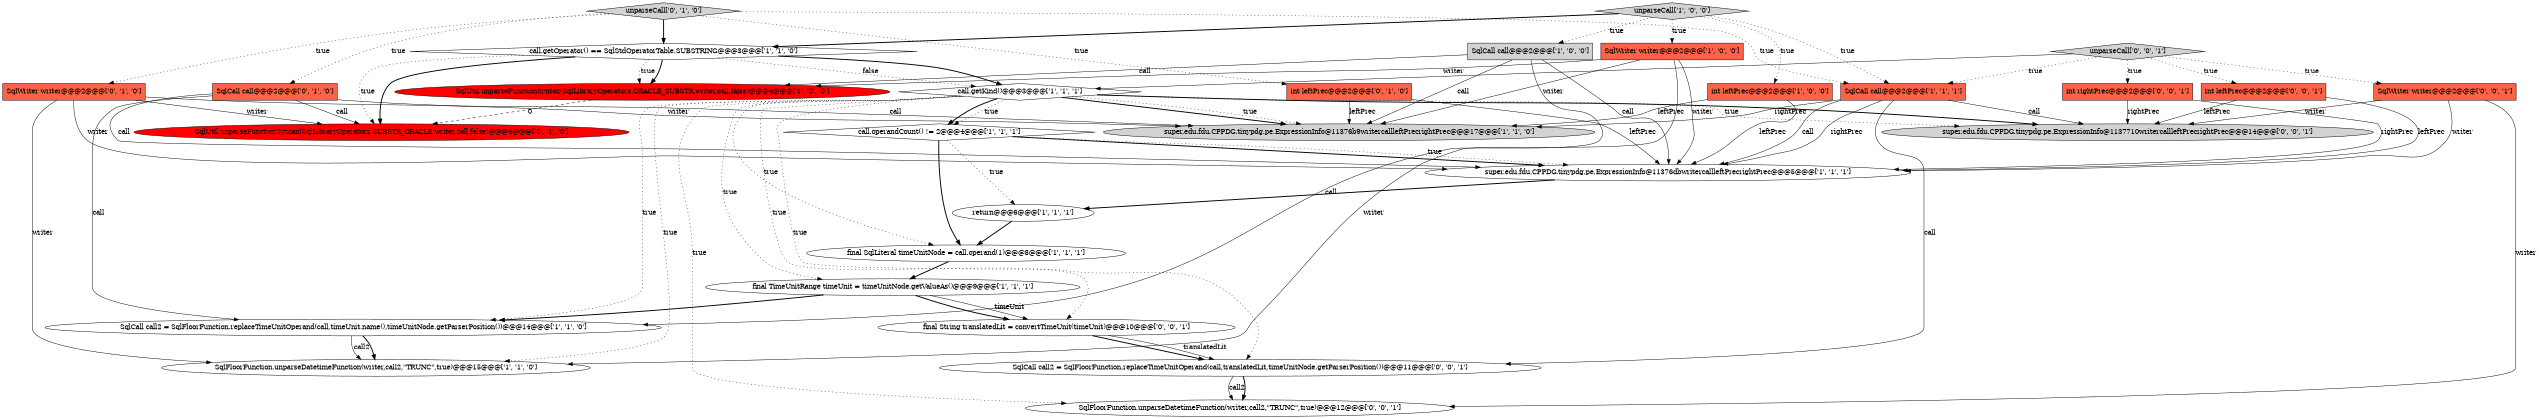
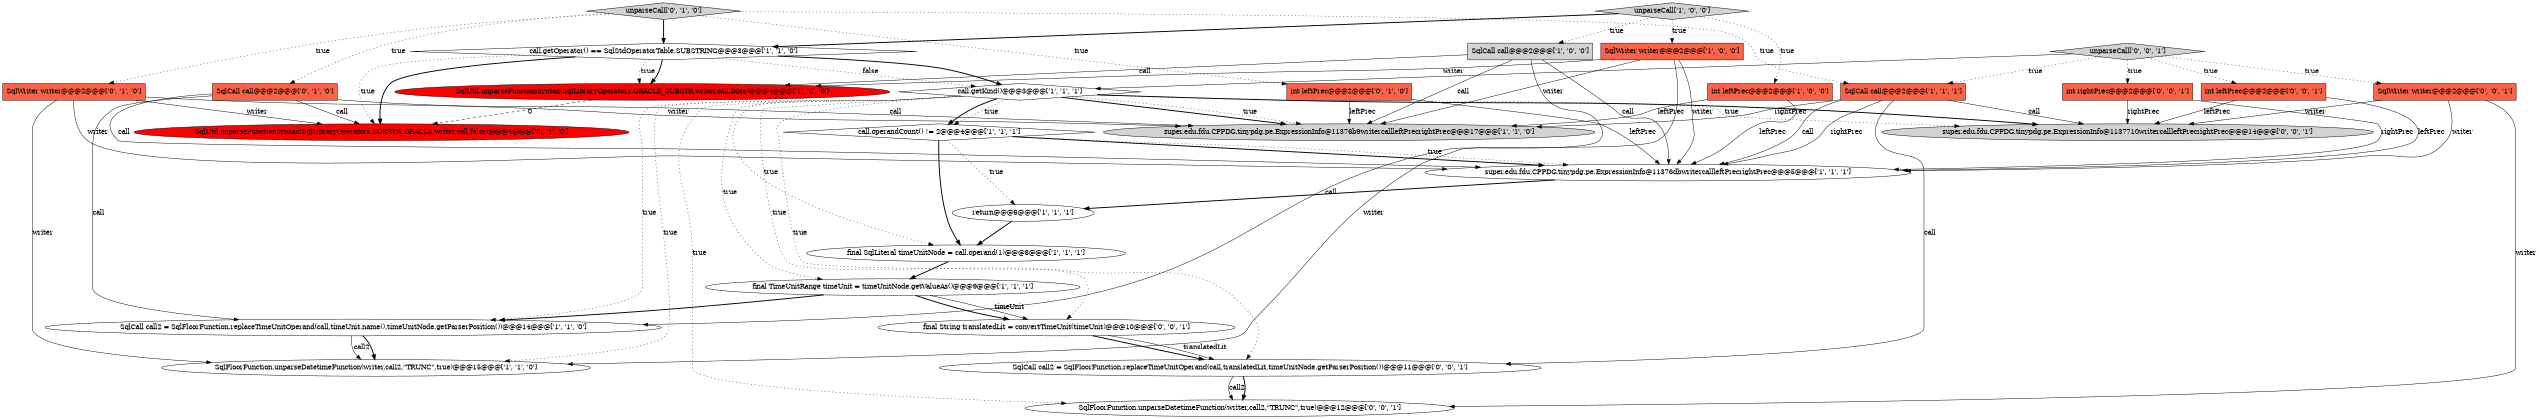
  digraph {
    node [fillcolor=white shape=ellipse style=filled]
    edge [style=solid]
    n1 [label="call.getKind()@@@3@@@['1', '1', '1']" shape=diamond]
    n2 [label="SqlFloorFunction.unparseDatetimeFunction(writer,call2,\"TRUNC\",true)@@@15@@@['1', '1', '0']"]
    n3 [label="SqlCall call2 = SqlFloorFunction.replaceTimeUnitOperand(call,translatedLit,timeUnitNode.getParserPosition())@@@11@@@['0', '0', '1']"]
    n4 [fillcolor=lightgray label="super.edu.fdu.CPPDG.tinypdg.pe.ExpressionInfo@11376b9writercallleftPrecrightPrec@@@17@@@['1', '1', '0']"]
    n5 [label="final String translatedLit = convertTimeUnit(timeUnit)@@@10@@@['0', '0', '1']"]
    n6 [label="call.operandCount() != 2@@@4@@@['1', '1', '1']" shape=diamond]
    n7 [label="SqlFloorFunction.unparseDatetimeFunction(writer,call2,\"TRUNC\",true)@@@12@@@['0', '0', '1']"]
    n8 [fillcolor=lightgray label="super.edu.fdu.CPPDG.tinypdg.pe.ExpressionInfo@1137710writercallleftPrecrightPrec@@@14@@@['0', '0', '1']"]
    n9 [label="final SqlLiteral timeUnitNode = call.operand(1)@@@8@@@['1', '1', '1']"]
    n10 [label="SqlCall call2 = SqlFloorFunction.replaceTimeUnitOperand(call,timeUnit.name(),timeUnitNode.getParserPosition())@@@14@@@['1', '1', '0']"]
    n11 [label="final TimeUnitRange timeUnit = timeUnitNode.getValueAs()@@@9@@@['1', '1', '1']"]
    n12 [label="super.edu.fdu.CPPDG.tinypdg.pe.ExpressionInfo@11376dbwritercallleftPrecrightPrec@@@5@@@['1', '1', '1']"]
    n13 [label="return@@@6@@@['1', '1', '1']"]
    n14 [fillcolor=red label="SqlUtil.unparseFunctionSyntax(SqlLibraryOperators.SUBSTR_ORACLE,writer,call,false)@@@4@@@['0', '1', '0']"]
    n15 [fillcolor=tomato label="int leftPrec@@@2@@@['0', '0', '1']" shape=box]
    n16 [fillcolor=tomato label="int leftPrec@@@2@@@['1', '0', '0']" shape=box]
    n17 [fillcolor=tomato label="SqlWriter writer@@@2@@@['1', '0', '0']" shape=box]
    n18 [fillcolor=red label="SqlUtil.unparseFunctionSyntax(SqlLibraryOperators.ORACLE_SUBSTR,writer,call,false)@@@4@@@['1', '0', '0']"]
    n19 [fillcolor=lightgray label="unparseCall['0', '0', '1']" shape=diamond]
    n20 [fillcolor=tomato label="SqlCall call@@@2@@@['1', '1', '1']" shape=box]
    n21 [fillcolor=tomato label="SqlWriter writer@@@2@@@['0', '0', '1']" shape=box]
    n22 [fillcolor=tomato label="int rightPrec@@@2@@@['0', '0', '1']" shape=box]
    n23 [fillcolor=tomato label="SqlWriter writer@@@2@@@['0', '1', '0']" shape=box]
    n24 [fillcolor=lightgray label="unparseCall['1', '0', '0']" shape=diamond]
    n25 [label="call.getOperator() == SqlStdOperatorTable.SUBSTRING@@@3@@@['1', '1', '0']" shape=diamond]
    n26 [fillcolor=lightgray label="SqlCall call@@@2@@@['1', '0', '0']" shape=box]
    n27 [fillcolor=tomato label="SqlCall call@@@2@@@['0', '1', '0']" shape=box]
    n28 [fillcolor=lightgray label="unparseCall['0', '1', '0']" shape=diamond]
    n29 [fillcolor=tomato label="int leftPrec@@@2@@@['0', '1', '0']" shape=box]
    n1 -> n2 [label=true style=dotted]
    n1 -> n3 [label=true style=dotted]
    n1 -> n4 [style=bold]
    n1 -> n4 [label=true style=dotted]
    n1 -> n5 [label=true style=dotted]
    n1 -> n6 [label=true style=dotted]
    n1 -> n6 [style=bold]
    n1 -> n7 [label=true style=dotted]
    n1 -> n8 [label=true style=dotted]
    n1 -> n8 [style=bold]
    n1 -> n9 [label=true style=dotted]
    n1 -> n10 [label=true style=dotted]
    n1 -> n11 [label=true style=dotted]
    n3 -> n7 [label=call2]
    n3 -> n7 [style=bold]
    n5 -> n3 [style=bold]
    n5 -> n3 [label=translatedLit]
    n6 -> n9 [style=bold]
    n6 -> n12 [style=bold]
    n6 -> n12 [label=true style=dotted]
    n6 -> n13 [label=true style=dotted]
    n9 -> n11 [style=bold]
    n10 -> n2 [label=call2]
    n10 -> n2 [style=bold]
    n11 -> n5 [label=timeUnit]
    n11 -> n5 [style=bold]
    n11 -> n10 [style=bold]
    n12 -> n13 [style=bold]
    n13 -> n9 [style=bold]
    n15 -> n8 [label=leftPrec]
    n15 -> n12 [label=leftPrec]
    n16 -> n4 [label=leftPrec]
    n16 -> n12 [label=leftPrec]
    n17 -> n2 [label=writer]
    n17 -> n4 [label=writer]
    n17 -> n12 [label=writer]
    n17 -> n18 [label=writer]
    n18 -> n14 [label=0 style=dashed]
    n19 -> n1
    n19 -> n15 [label=true style=dotted]
    n19 -> n20 [label=true style=dotted]
    n19 -> n21 [label=true style=dotted]
    n19 -> n22 [label=true style=dotted]
    n20 -> n3 [label=call]
    n20 -> n4 [label=rightPrec]
    n20 -> n8 [label=call]
    n20 -> n12 [label=call]
    n20 -> n12 [label=rightPrec]
    n21 -> n7 [label=writer]
    n21 -> n8 [label=writer]
    n21 -> n12 [label=writer]
    n22 -> n8 [label=rightPrec]
    n22 -> n12 [label=rightPrec]
    n23 -> n2 [label=writer]
    n23 -> n4 [label=writer]
    n23 -> n12 [label=writer]
    n23 -> n14 [label=writer]
    n24 -> n16 [label=true style=dotted]
    n24 -> n17 [label=true style=dotted]
-   n24 -> n20 [label=true style=dotted]
    n24 -> n25 [style=bold]
    n24 -> n26 [label=true style=dotted]
    n25 -> n1 [style=bold]
    n25 -> n1 [label=false style=dotted]
    n25 -> n14 [label=true style=dotted]
    n25 -> n14 [style=bold]
    n25 -> n18 [style=bold]
    n25 -> n18 [label=true style=dotted]
    n26 -> n4 [label=call]
    n26 -> n10 [label=call]
    n26 -> n12 [label=call]
    n26 -> n18 [label=call]
    n27 -> n4 [label=call]
    n27 -> n10 [label=call]
    n27 -> n12 [label=call]
    n27 -> n14 [label=call]
    n28 -> n20 [label=true style=dotted]
    n28 -> n23 [label=true style=dotted]
    n28 -> n25 [style=bold]
    n28 -> n27 [label=true style=dotted]
    n28 -> n29 [label=true style=dotted]
    n29 -> n4 [label=leftPrec]
    n29 -> n12 [label=leftPrec]
  }
